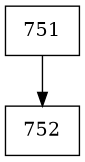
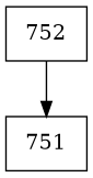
  digraph {
    node [shape=record]
    n1 [label="{752}"]
    n2 [label="{751}"]
-   n2 -> n1
+   n1 -> n2
  }
